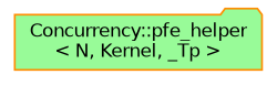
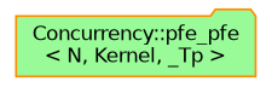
  digraph {
    rankdir=LR
-   n1 [color=darkorange fillcolor=palegreen fontname=Helvetica fontsize=10 height=0.2 label="Concurrency::pfe_helper\l\< N, Kernel, _Tp \>" shape=folder style=filled width=0.4]
+   n1 [color=darkorange fillcolor=palegreen fontname=Helvetica fontsize=10 height=0.2 label="Concurrency::pfe_pfe\l\< N, Kernel, _Tp \>" shape=folder style=filled width=0.4]
  }
